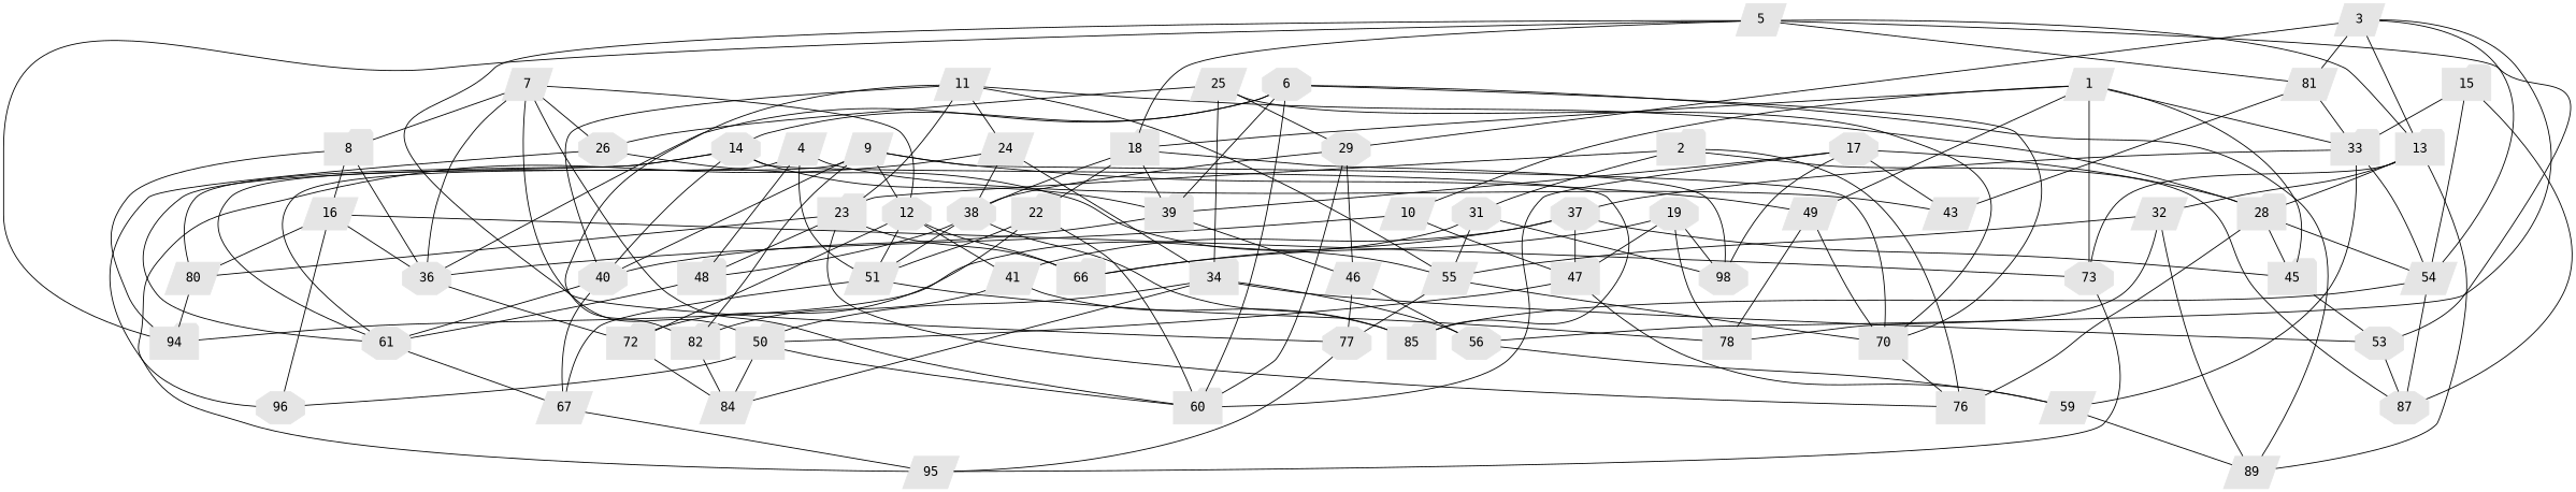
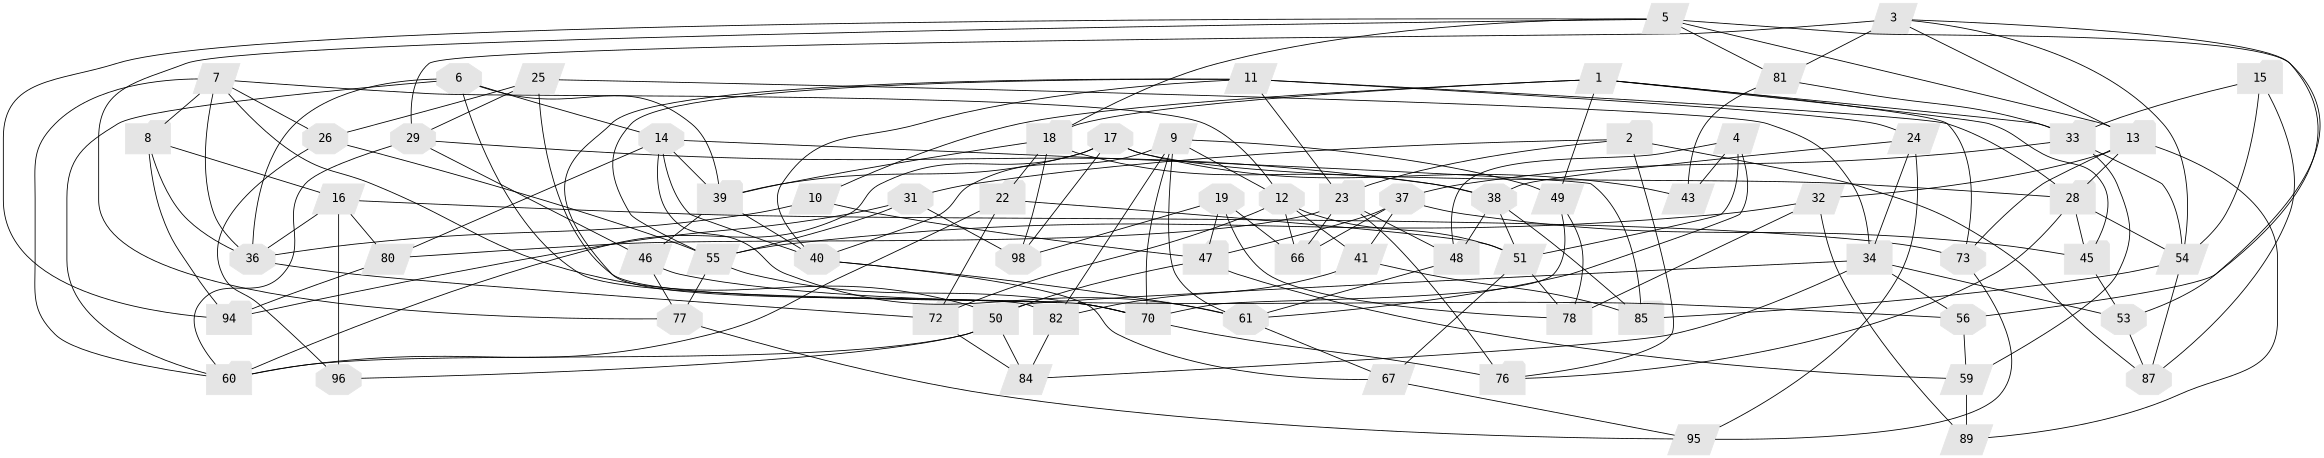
  graph {
    fontname="DejaVu Sans Mono"
    node [color=gray90 fontname="DejaVu Sans Mono" shape=parallelogram style=filled]
    edge [fontname="DejaVu Sans Mono"]
    1 [super="+74"]
    10
    18 [shape=folder super="+27"]
    33 [shape=folder super="+86"]
    45 [shape=folder]
    49
    73 [shape=octagon]
    36 [shape=octagon super="+90"]
    47 [shape=folder super="+75"]
    39 [shape=folder super="+68"]
    98 [shape=octagon]
    22 [shape=folder]
    38 [shape=octagon super="+100"]
    54 [super="+65"]
    37 [shape=octagon]
    59
    53 [shape=octagon]
    70 [shape=folder super="+88"]
    78 [shape=folder]
    95
    23 [shape=folder super="+92"]
    76 [shape=folder]
    48 [shape=folder]
    66 [shape=folder]
    80
    2 [shape=folder]
    31 [shape=octagon]
    87 [shape=octagon]
    94 [shape=folder]
    55 [super="+91"]
    3 [super="+35"]
    13 [shape=folder super="+58"]
    n33 [label=81]
    29 [shape=octagon super="+71"]
    56 [shape=octagon]
    89
    28 [shape=folder super="+93"]
    32
    43
    60 [shape=folder super="+63"]
    46
    85 [shape=folder]
    4
    51 [super="+97"]
    61 [shape=octagon super="+83"]
    67
    5 [super="+62"]
    77 [shape=octagon]
    6 [shape=octagon super="+30"]
    14 [shape=octagon super="+20"]
    40 [shape=octagon super="+79"]
    72 [shape=folder]
    7 [super="+69"]
    8 [shape=folder]
    12 [shape=octagon super="+81"]
    26 [shape=octagon]
    50 [shape=folder super="+64"]
    16 [super="+99"]
    41
    96 [shape=octagon]
    84
    9 [super="+57"]
    82 [shape=folder]
    11 [super="+44"]
    24
    34 [shape=folder super="+52"]
    15 [shape=folder]
    17 [shape=octagon super="+42"]
    19 [shape=octagon]
    25
    1 -- 10
    1 -- 18
    1 -- 33
    1 -- 45
    1 -- 49
    1 -- 73
    10 -- 36
    10 -- 47 [weight=2]
    18 -- 39
    18 -- 98
    18 -- 22
    18 -- 38
    33 -- 54
    33 -- 37
    33 -- 59
    45 -- 53
    49 -- 70
    49 -- 78
    73 -- 95
    36 -- 72
    47 -- 59
    47 -- 50
    39 -- 46
    39 -- 40
    22 -- 60
    22 -- 51
    22 -- 72
    38 -- 48
    38 -- 85
    38 -- 51
    54 -- 87
    54 -- 85
    37 -- 45
    37 -- 47
    37 -- 66
    37 -- 41
    59 -- 89
    53 -- 87
    70 -- 76
    23 -- 76
    23 -- 48
    23 -- 66
    23 -- 80
    48 -- 61
    80 -- 94
    2 -- 23
    2 -- 76
    2 -- 31
    2 -- 87
    31 -- 98
    31 -- 94
    31 -- 55
    55 -- 70
    55 -- 77
    3 -- 54
    3 -- 13
    3 -- n33
    3 -- 29 [weight=2]
    3 -- 56
    13 -- 73
    13 -- 89
    13 -- 28
    13 -- 32
    n33 -- 33
    n33 -- 43
    29 -- 38
    29 -- 60
    29 -- 46
    56 -- 59
    28 -- 45
    28 -- 54
    28 -- 76
    32 -- 78
    32 -- 55
    32 -- 89
    46 -- 56
    46 -- 77
    4 -- 48
    4 -- 43
    4 -- 51
    4 -- 61
    51 -- 78
    51 -- 67
    61 -- 67
    67 -- 95
    5 -- 18
    5 -- 53
    5 -- 94
    5 -- 13
    5 -- n33
    5 -- 77
    77 -- 95
    6 -- 36
    6 -- 39
    6 -- 70
-   6 -- 89
    6 -- 60
    6 -- 14
    14 -- 39
    14 -- 80
    14 -- 85
    14 -- 61
    14 -- 40
    40 -- 61
    40 -- 67
    72 -- 84
    7 -- 36
    7 -- 60
    7 -- 8
    7 -- 12
    7 -- 26
    7 -- 50
    8 -- 36
    8 -- 94
    8 -- 16
    12 -- 66
    12 -- 51
    12 -- 72
    12 -- 41
    26 -- 55
    26 -- 96
    50 -- 60
    50 -- 96
    50 -- 84
    16 -- 73
    16 -- 36
    16 -- 80
    16 -- 96 [weight=2]
    41 -- 85
    41 -- 82
    9 -- 49
    9 -- 70
    9 -- 61
    9 -- 40
    9 -- 12
    9 -- 82
    82 -- 84
    11 -- 23
    11 -- 55
    11 -- 28
    11 -- 40
    11 -- 82
    11 -- 24
    24 -- 38
    24 -- 95
    24 -- 34
    34 -- 53
    34 -- 56
    34 -- 50
    34 -- 84
    15 -- 33
    15 -- 54
    15 -- 87
    17 -- 39
    17 -- 98
    17 -- 28
    17 -- 43 [weight=2]
    17 -- 60
    19 -- 47
    19 -- 98
    19 -- 78
    19 -- 66
    25 -- 70
    25 -- 29
    25 -- 26
    25 -- 34
  }
